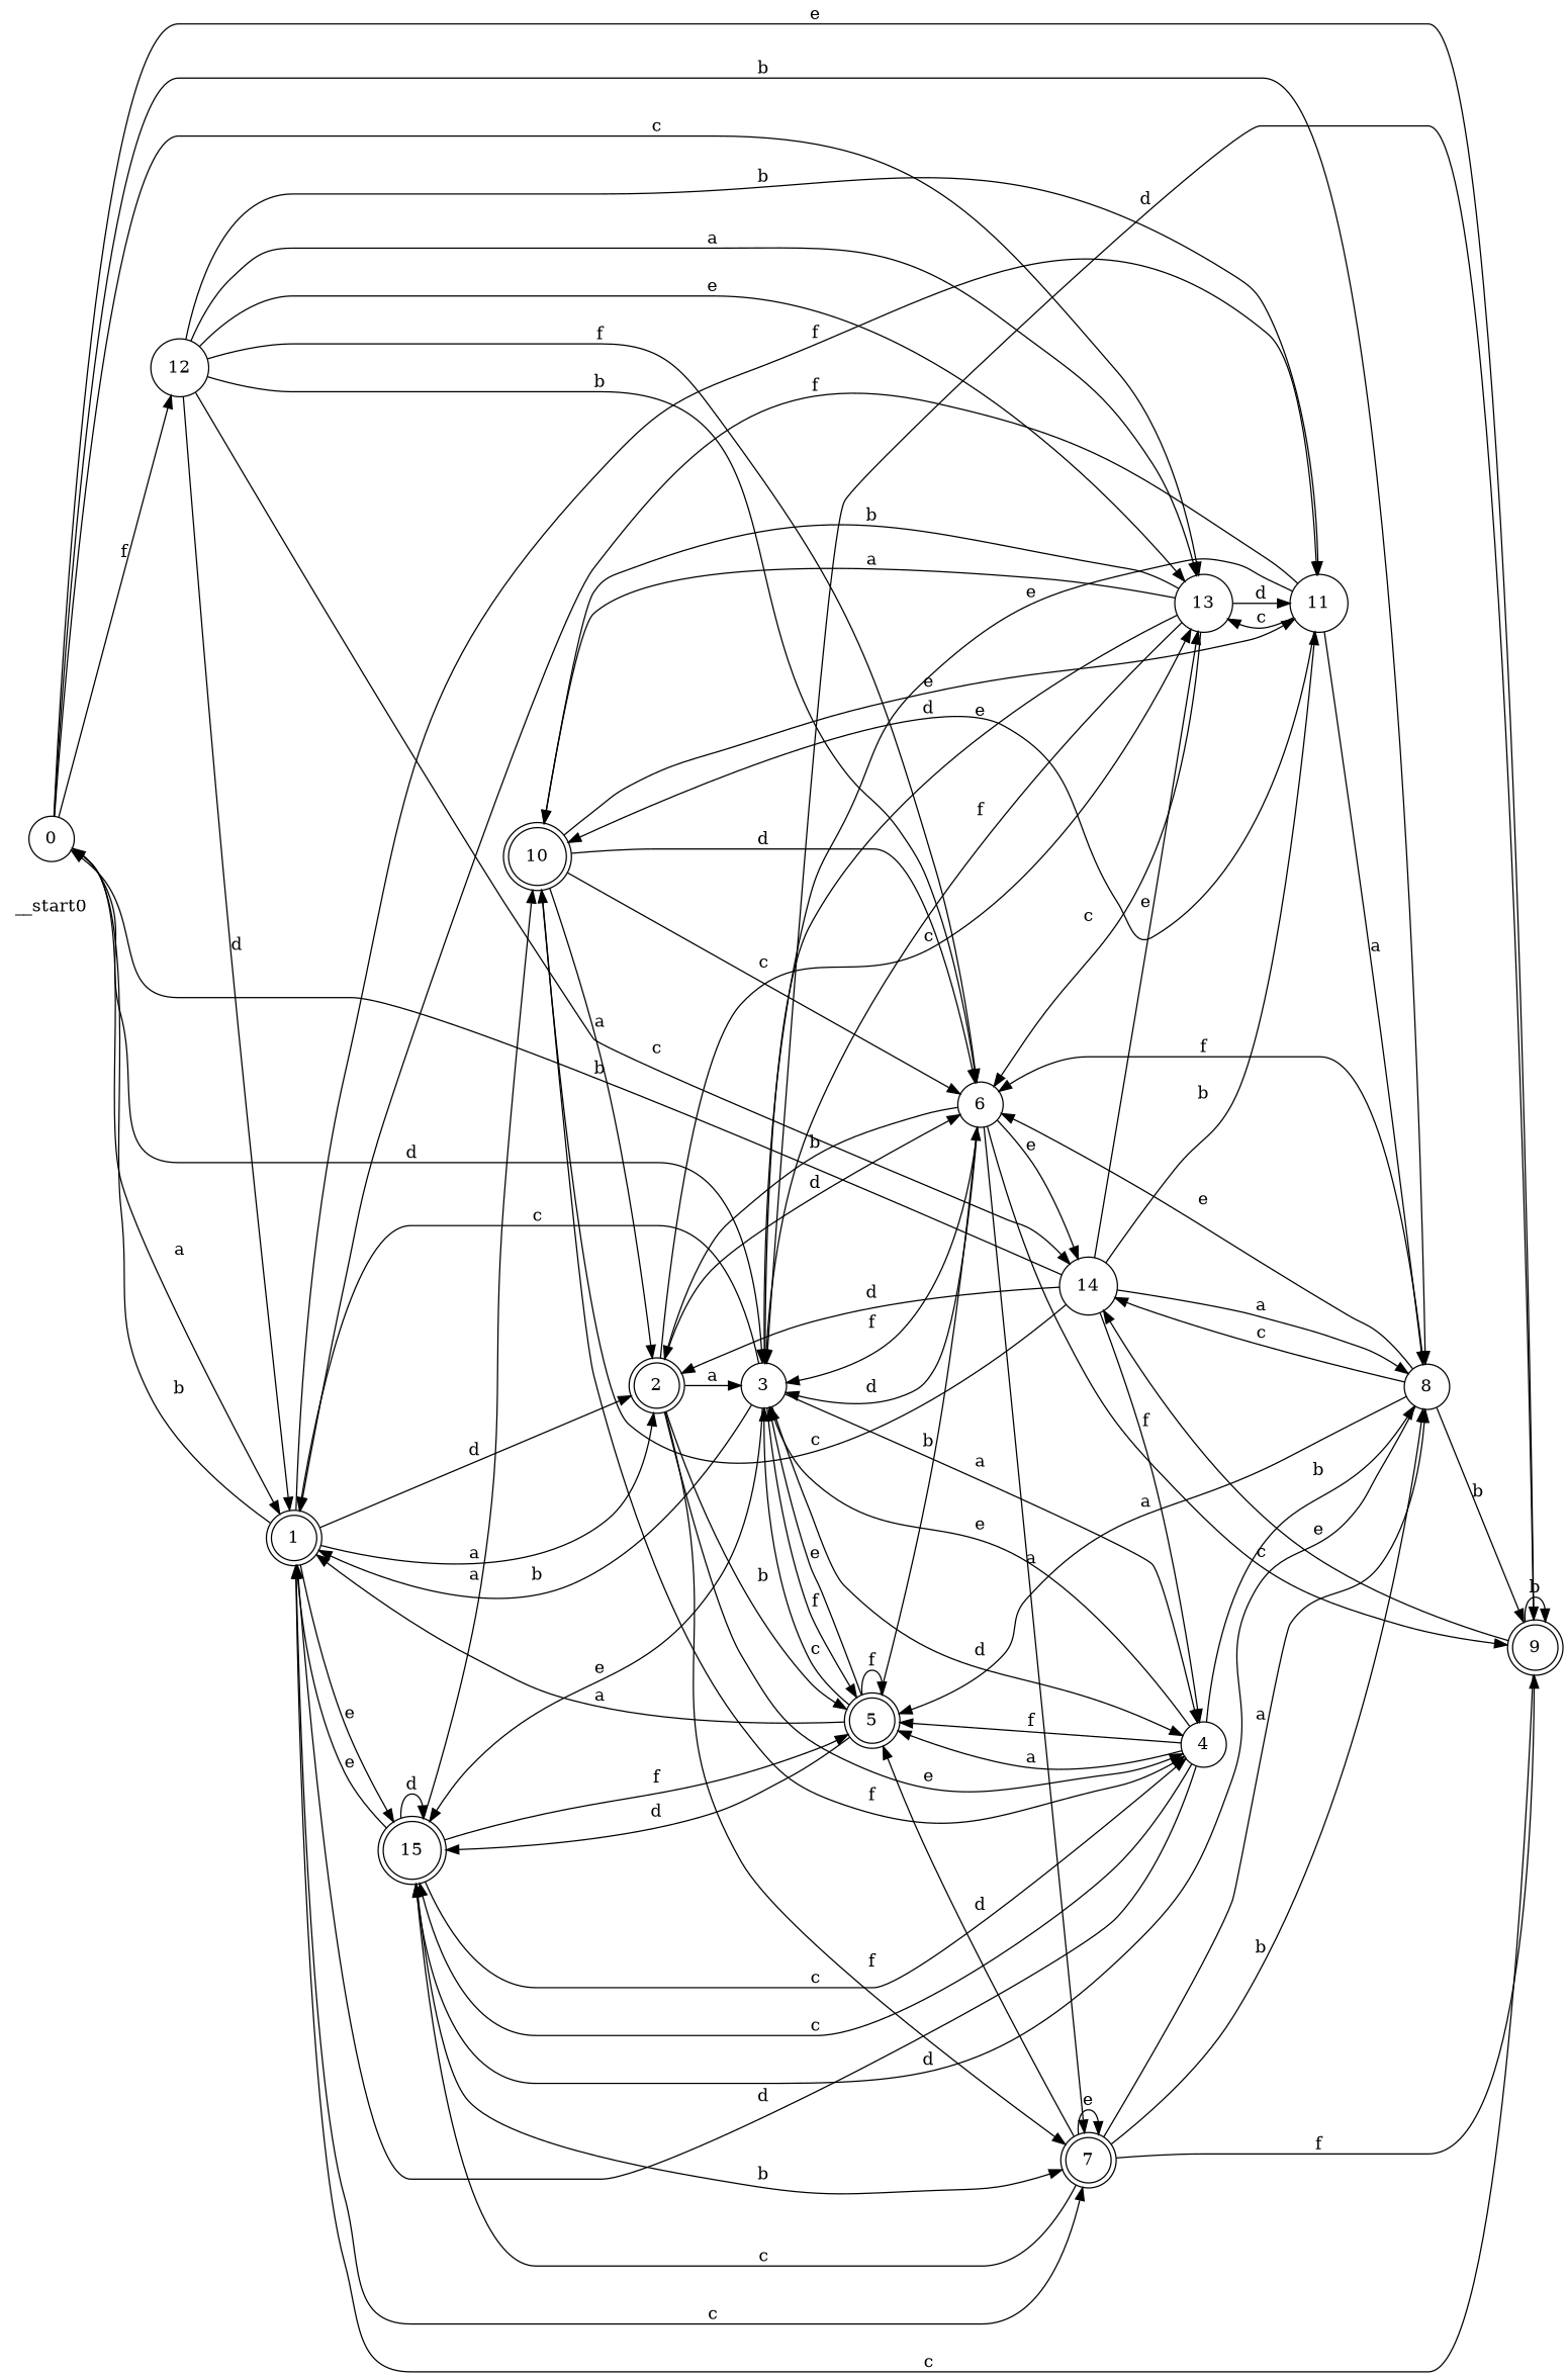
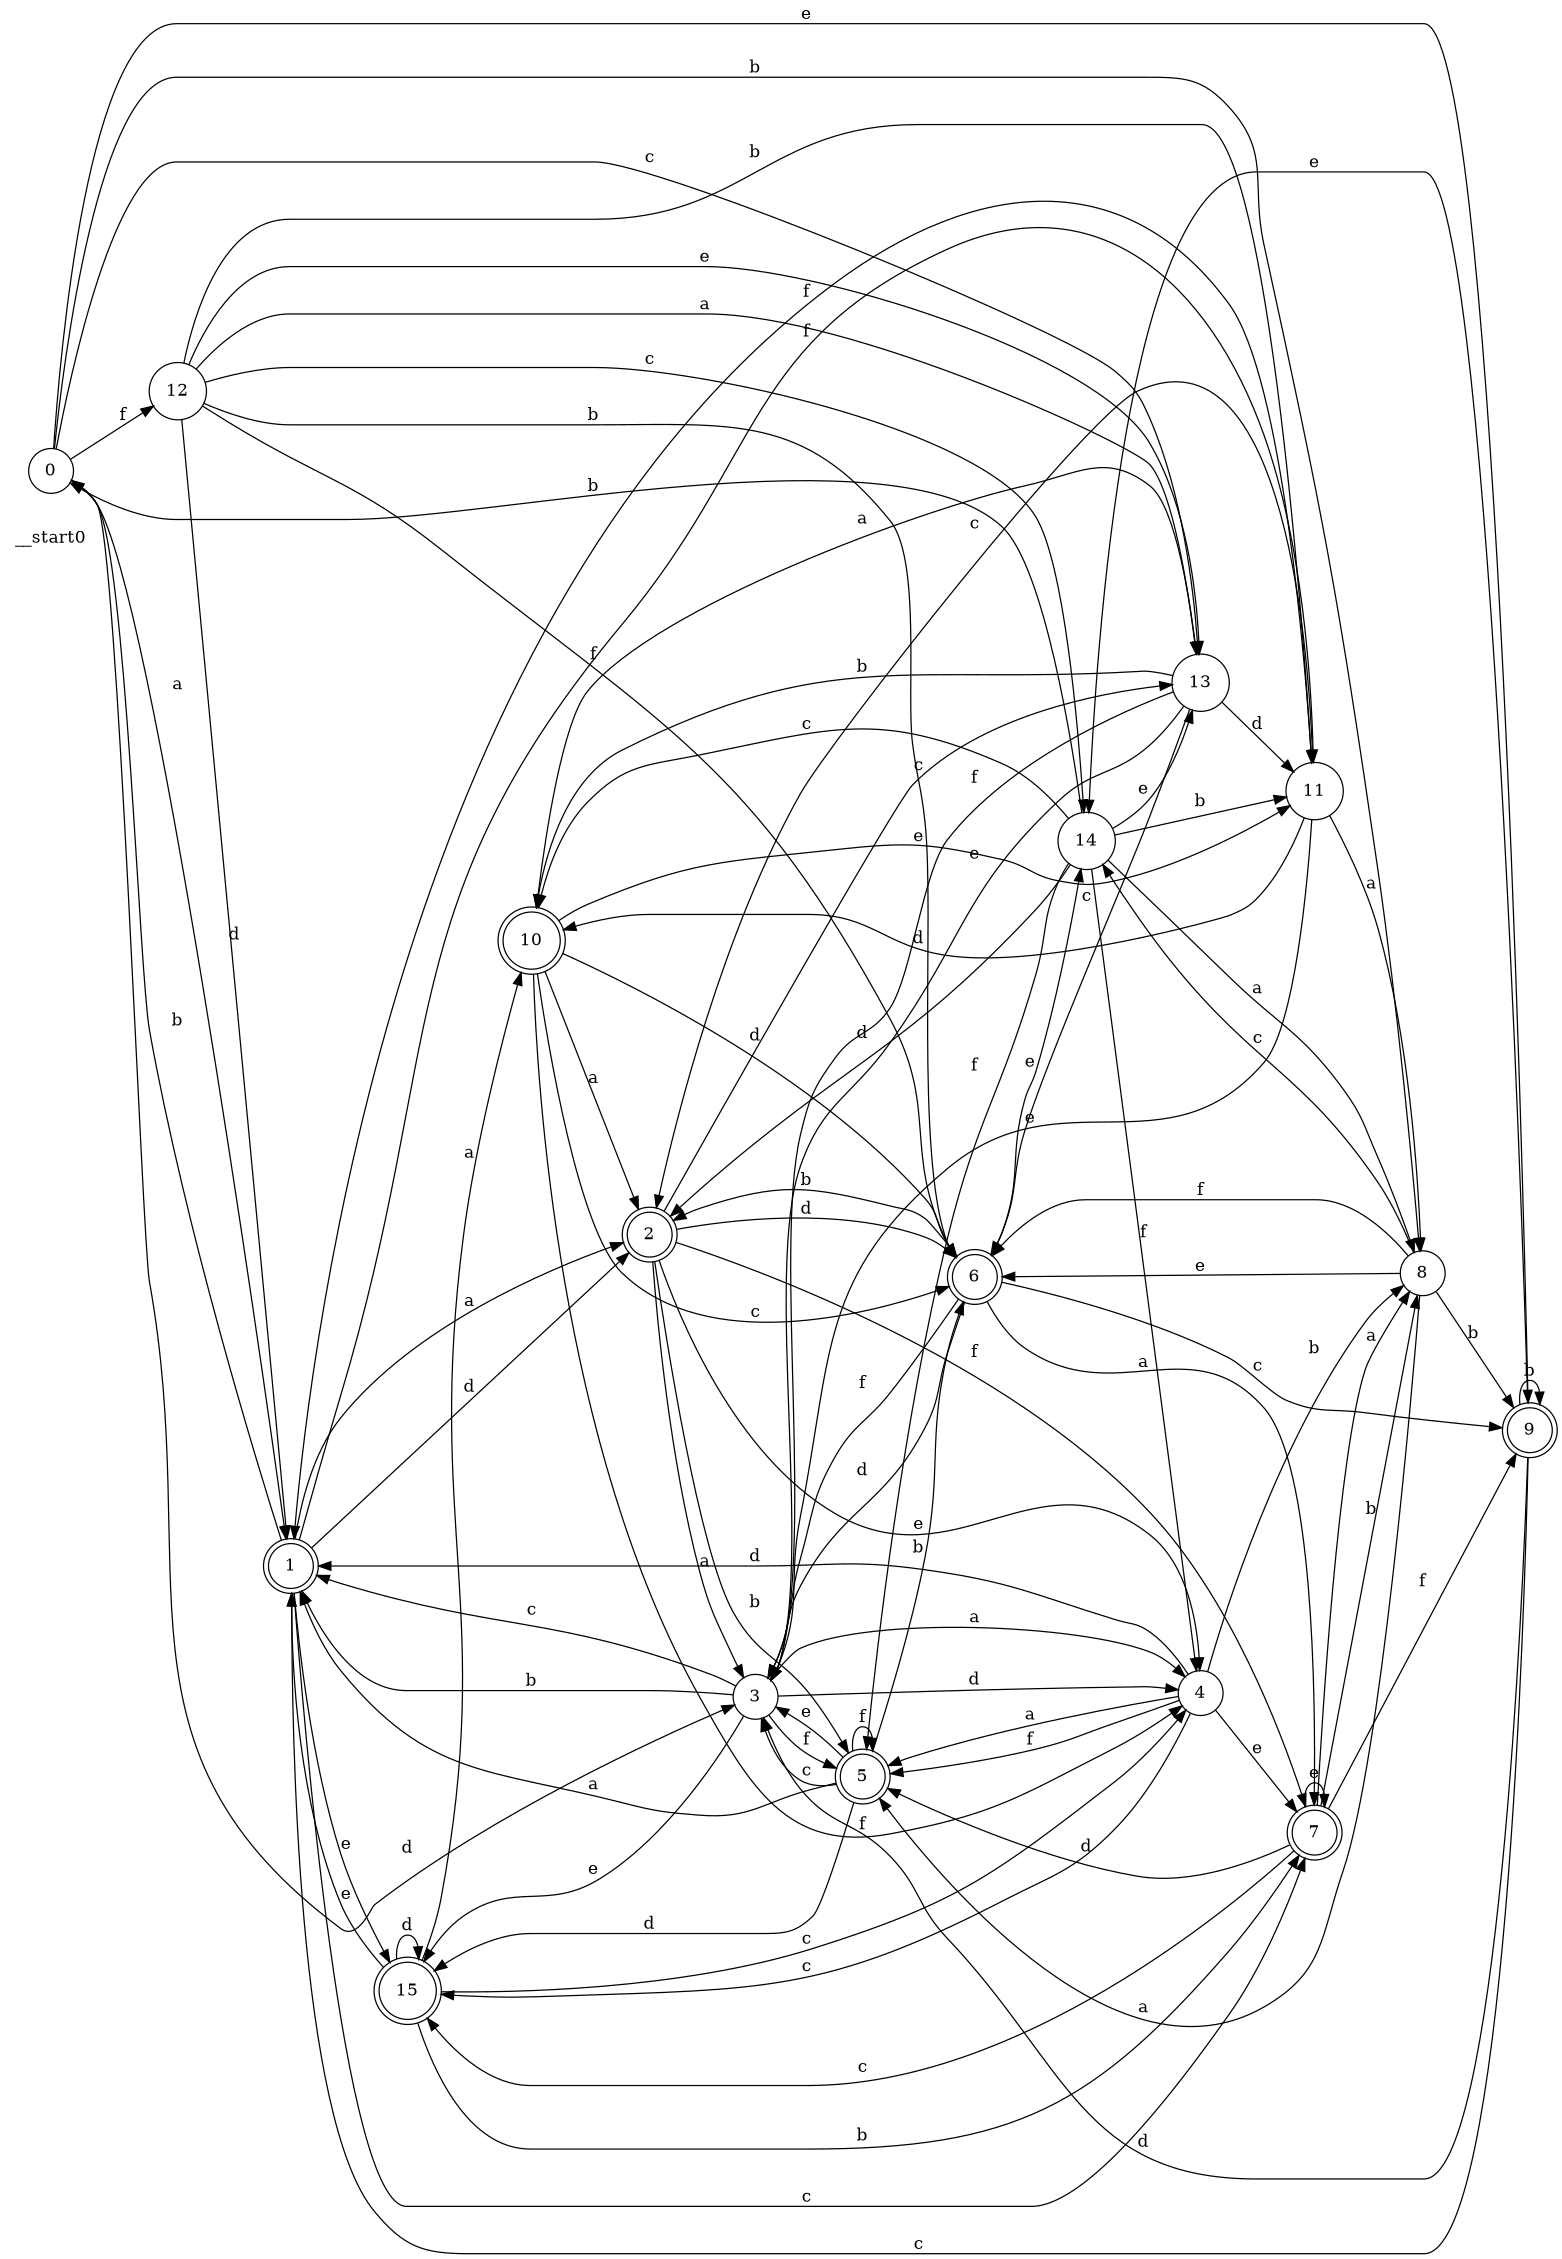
  digraph {
    rankdir=LR
    node [shape=circle color=black fillcolor=white style=filled]
    __start0 [shape=none color="" fillcolor="" style=""]
    n2 [label=0]
    n3 [label=1 shape=doublecircle style="rounded,filled"]
    n4 [label=3]
    n5 [label=8]
    n6 [label=9 shape=doublecircle style="rounded,filled"]
    n7 [label=12]
    n8 [label=13]
    n9 [label=2 shape=doublecircle style="rounded,filled"]
    n10 [label=7 shape=doublecircle style="rounded,filled"]
    n11 [label=11]
    n12 [label=15 shape=doublecircle style="rounded,filled"]
    n13 [label=4]
    n14 [label=5 shape=doublecircle style="rounded,filled"]
-   n15 [label=6 style="rounded,filled"]
+   n15 [label=6 shape=doublecircle style="rounded,filled"]
    n16 [label=14]
    n17 [label=10 shape=doublecircle style="rounded,filled"]
    n2 -> n3 [label=a]
    n2 -> n4 [label=d]
    n2 -> n5 [label=b]
    n2 -> n6 [label=e]
    n2 -> n7 [label=f]
    n2 -> n8 [label=c]
    n3 -> n2 [label=b]
    n3 -> n9 [label=a]
    n3 -> n9 [label=d]
    n3 -> n10 [label=c]
    n3 -> n11 [label=f]
    n3 -> n12 [label=e]
    n4 -> n3 [label=b]
    n4 -> n3 [label=c]
    n4 -> n12 [label=e]
    n4 -> n13 [label=a]
    n4 -> n13 [label=d]
    n4 -> n14 [label=f]
    n5 -> n6 [label=b]
-   n5 -> n12 [label=d]
    n5 -> n14 [label=a]
    n5 -> n15 [label=e]
    n5 -> n15 [label=f]
    n5 -> n16 [label=c]
    n6 -> n3 [label=c]
    n6 -> n4 [label=d]
    n6 -> n6 [label=b]
    n6 -> n16 [label=e]
    n7 -> n3 [label=d]
    n7 -> n8 [label=a]
    n7 -> n8 [label=e]
    n7 -> n11 [label=b]
    n7 -> n15 [label=b]
    n7 -> n15 [label=f]
    n7 -> n16 [label=c]
    n8 -> n4 [label=e]
    n8 -> n4 [label=f]
    n8 -> n11 [label=d]
    n8 -> n15 [label=c]
    n8 -> n17 [label=a]
    n8 -> n17 [label=b]
    n9 -> n4 [label=a]
    n9 -> n8 [label=c]
    n9 -> n10 [label=f]
    n9 -> n13 [label=e]
    n9 -> n14 [label=b]
    n9 -> n15 [label=d]
    n10 -> n5 [label=a]
    n10 -> n5 [label=b]
    n10 -> n6 [label=f]
    n10 -> n10 [label=e]
    n10 -> n12 [label=c]
    n10 -> n14 [label=d]
    n11 -> n3 [label=f]
    n11 -> n4 [label=e]
    n11 -> n5 [label=a]
-   n11 -> n8 [label=c]
+   n11 -> n9 [label=c]
    n11 -> n17 [label=d]
    n12 -> n3 [label=e]
    n12 -> n10 [label=b]
    n12 -> n12 [label=d]
    n12 -> n13 [label=c]
-   n12 -> n14 [label=f]
+   n16 -> n14 [label=f]
    n12 -> n17 [label=a]
    n13 -> n3 [label=d]
-   n13 -> n4 [label=e]
+   n13 -> n10 [label=e]
    n13 -> n5 [label=b]
    n13 -> n12 [label=c]
    n13 -> n14 [label=a]
    n13 -> n14 [label=f]
    n14 -> n3 [label=a]
    n14 -> n4 [label=c]
    n14 -> n4 [label=e]
    n14 -> n12 [label=d]
    n14 -> n14 [label=f]
    n14 -> n15 [label=b]
    n15 -> n4 [label=d]
    n15 -> n4 [label=f]
    n15 -> n6 [label=c]
    n15 -> n9 [label=b]
    n15 -> n10 [label=a]
    n15 -> n16 [label=e]
    n16 -> n2 [label=b]
    n16 -> n5 [label=a]
    n16 -> n8 [label=e]
    n16 -> n9 [label=d]
    n16 -> n11 [label=b]
    n16 -> n13 [label=f]
    n16 -> n17 [label=c]
    n17 -> n9 [label=a]
    n17 -> n11 [label=e]
    n17 -> n13 [label=f]
    n17 -> n15 [label=c]
    n17 -> n15 [label=d]
  }
